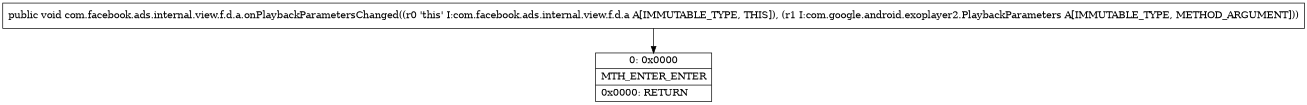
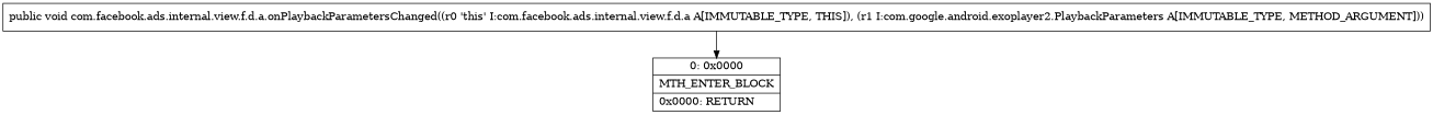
  digraph {
    node [shape=record]
-   n1 [label="{0\:\ 0x0000|MTH_ENTER_ENTER\l|0x0000: RETURN   \l}"]
+   n1 [label="{0\:\ 0x0000|MTH_ENTER_BLOCK\l|0x0000: RETURN   \l}"]
    n2 [label="{public void com.facebook.ads.internal.view.f.d.a.onPlaybackParametersChanged((r0 'this' I:com.facebook.ads.internal.view.f.d.a A[IMMUTABLE_TYPE, THIS]), (r1 I:com.google.android.exoplayer2.PlaybackParameters A[IMMUTABLE_TYPE, METHOD_ARGUMENT])) }"]
    n2 -> n1
  }
